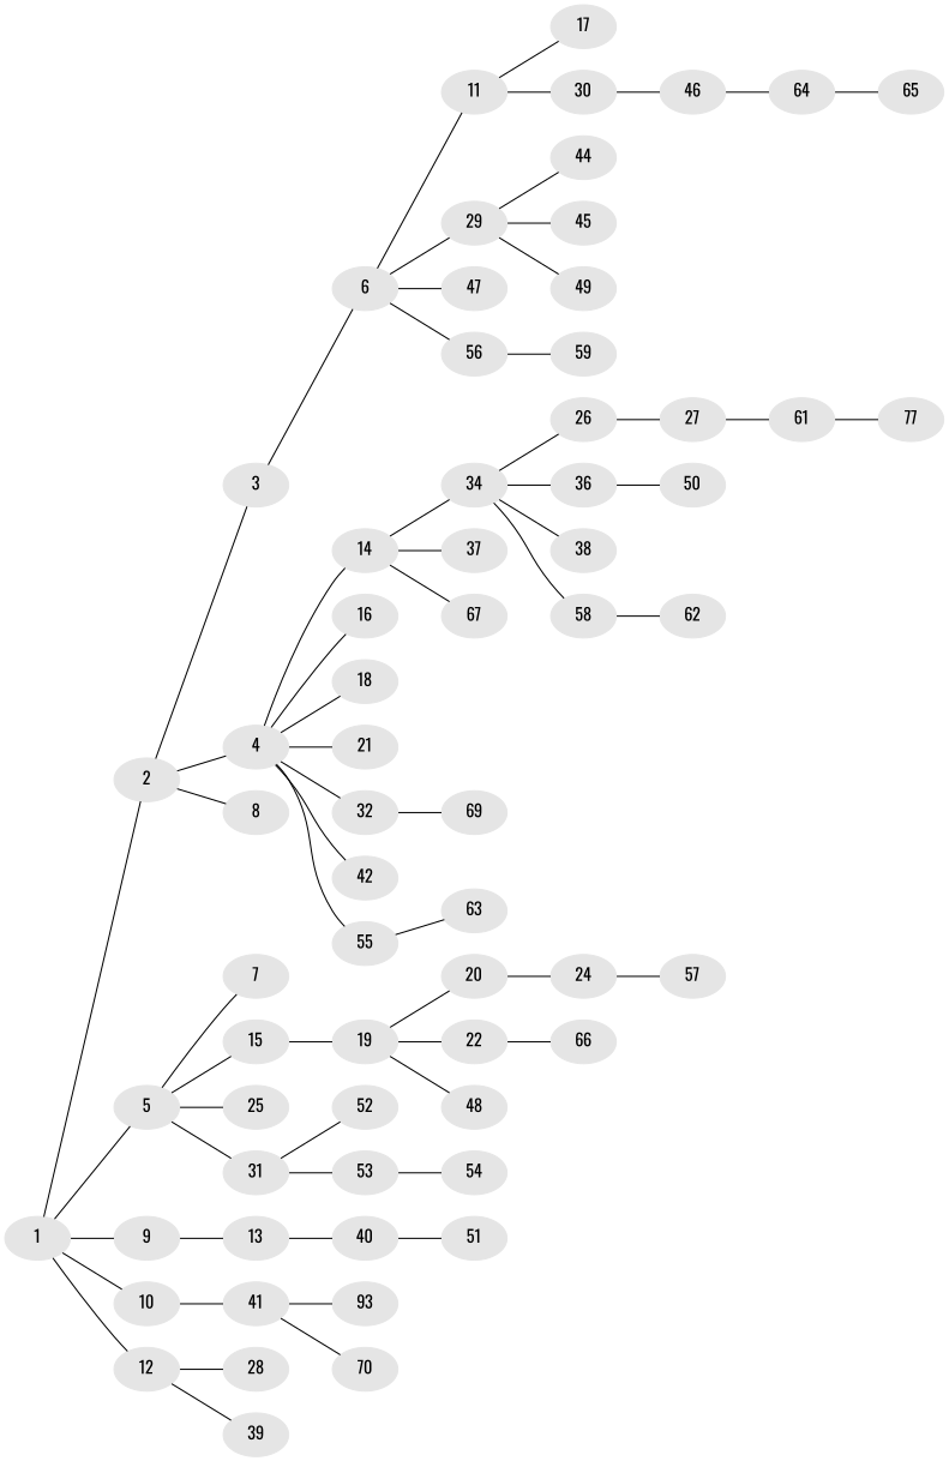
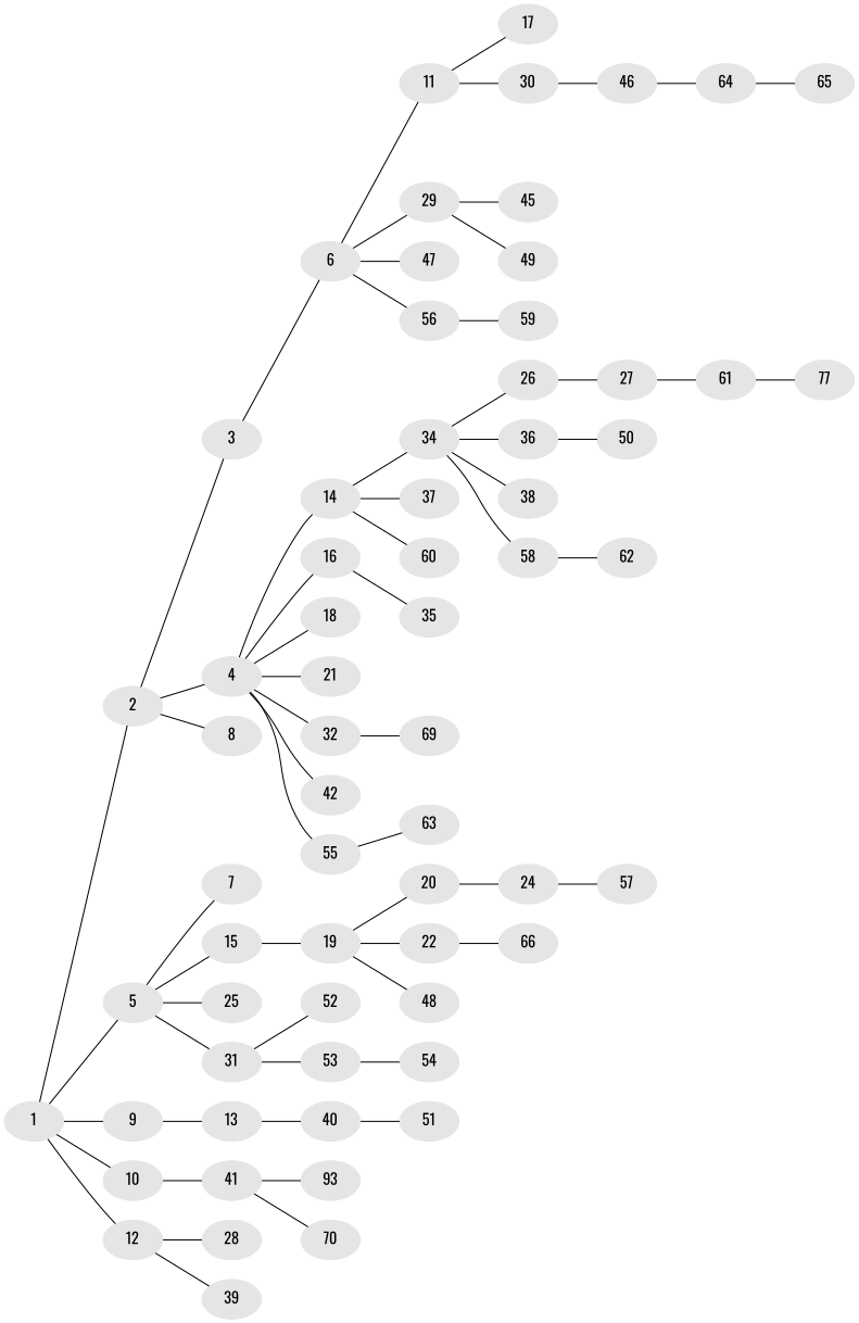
  graph {
    fontname=Oswald
    rankdir=LR
    node [color=gray90 fontname=Oswald style=filled]
    edge [fontname=Oswald]
    1
    2
    5
    9
    10
    12
    3
    4
    8
    7
    15
    25
    31
    13
    41
    28
    39
    6
    14
    16
    18
    21
    32
    42
    55
    11
    29
    47
    56
    34
    37
-   60 [label=67]
+   60
+   35
    69
    63
    19
    52
    53
    17
    30
-   44
    45
    49
    59
    40
    n46 [label=93]
    70
    46
    51
    26
    27
    36
    38
    58
    20
    22
    48
    24
    66
    57
    61
    n62 [label=77]
    64
    54
    50
    62
    65
    1 -- 2
    1 -- 5
    1 -- 9
    1 -- 10
    1 -- 12
    2 -- 3
    2 -- 4
    2 -- 8
    5 -- 7
    5 -- 15
    5 -- 25
    5 -- 31
    9 -- 13
    10 -- 41
    12 -- 28
    12 -- 39
    3 -- 6
    4 -- 14
    4 -- 16
    4 -- 18
    4 -- 21
    4 -- 32
    4 -- 42
    4 -- 55
    15 -- 19
    31 -- 52
    31 -- 53
    13 -- 40
    41 -- n46
    41 -- 70
    6 -- 11
    6 -- 29
    6 -- 47
    6 -- 56
    14 -- 34
    14 -- 37
    14 -- 60
+   16 -- 35
    32 -- 69
    55 -- 63
    11 -- 17
    11 -- 30
-   29 -- 44
    29 -- 45
    29 -- 49
    56 -- 59
    34 -- 26
    34 -- 36
    34 -- 38
    34 -- 58
    19 -- 20
    19 -- 22
    19 -- 48
    53 -- 54
    30 -- 46
    40 -- 51
    46 -- 64
    26 -- 27
    27 -- 61
    36 -- 50
    58 -- 62
    20 -- 24
    22 -- 66
    24 -- 57
    61 -- n62
    64 -- 65
  }
